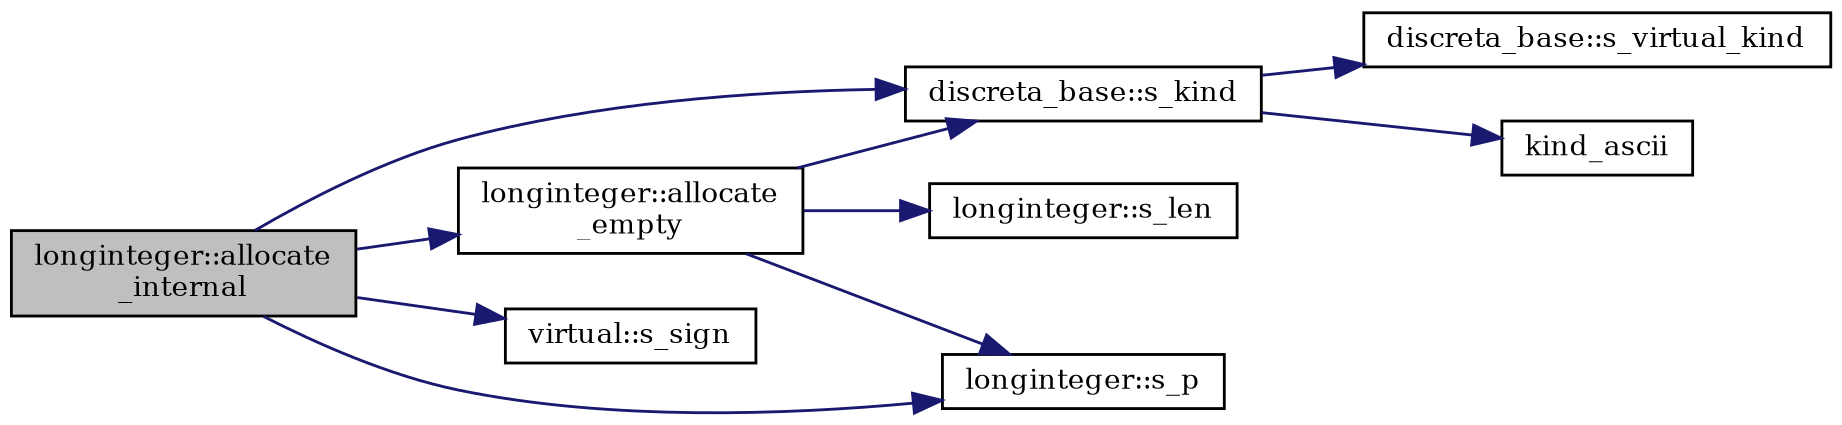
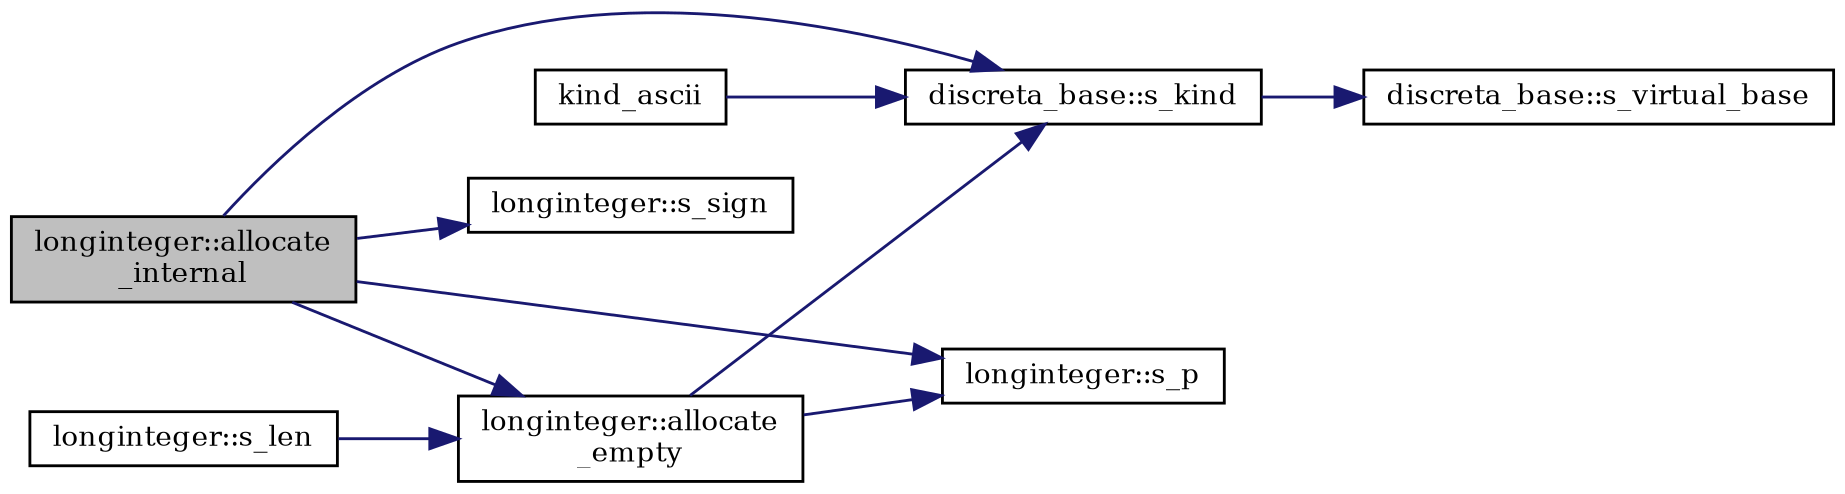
  digraph {
    fontname="DejaVu Serif"
    rankdir=LR
    node [color=black fillcolor=white fontname="DejaVu Serif" fontsize=10 shape=record style=filled]
    edge [color=midnightblue fontname="DejaVu Serif" fontsize=10 labelfontname=Helvetica labelfontsize=10 style=solid]
    n1 [fillcolor=grey75 fontcolor=black height=0.2 label="longinteger::allocate\l_internal" width=0.4]
    n2 [height=0.2 label="discreta_base::s_kind" width=0.4]
    n3 [height=0.2 label="longinteger::allocate\l_empty" width=0.4]
-   n4 [height=0.2 label="virtual::s_sign" width=0.4]
+   n4 [height=0.2 label="longinteger::s_sign" width=0.4]
    n5 [height=0.2 label="longinteger::s_p" width=0.4]
-   n6 [height=0.2 label="discreta_base::s_virtual_kind" width=0.4]
+   n6 [height=0.2 label="discreta_base::s_virtual_base" width=0.4]
    n7 [height=0.2 label=kind_ascii width=0.4]
    n8 [height=0.2 label="longinteger::s_len" width=0.4]
    n1 -> n2
    n1 -> n3
    n1 -> n4
    n1 -> n5
    n2 -> n6
-   n2 -> n7
+   n7 -> n2
    n3 -> n2
    n3 -> n5
-   n3 -> n8
+   n8 -> n3
  }
